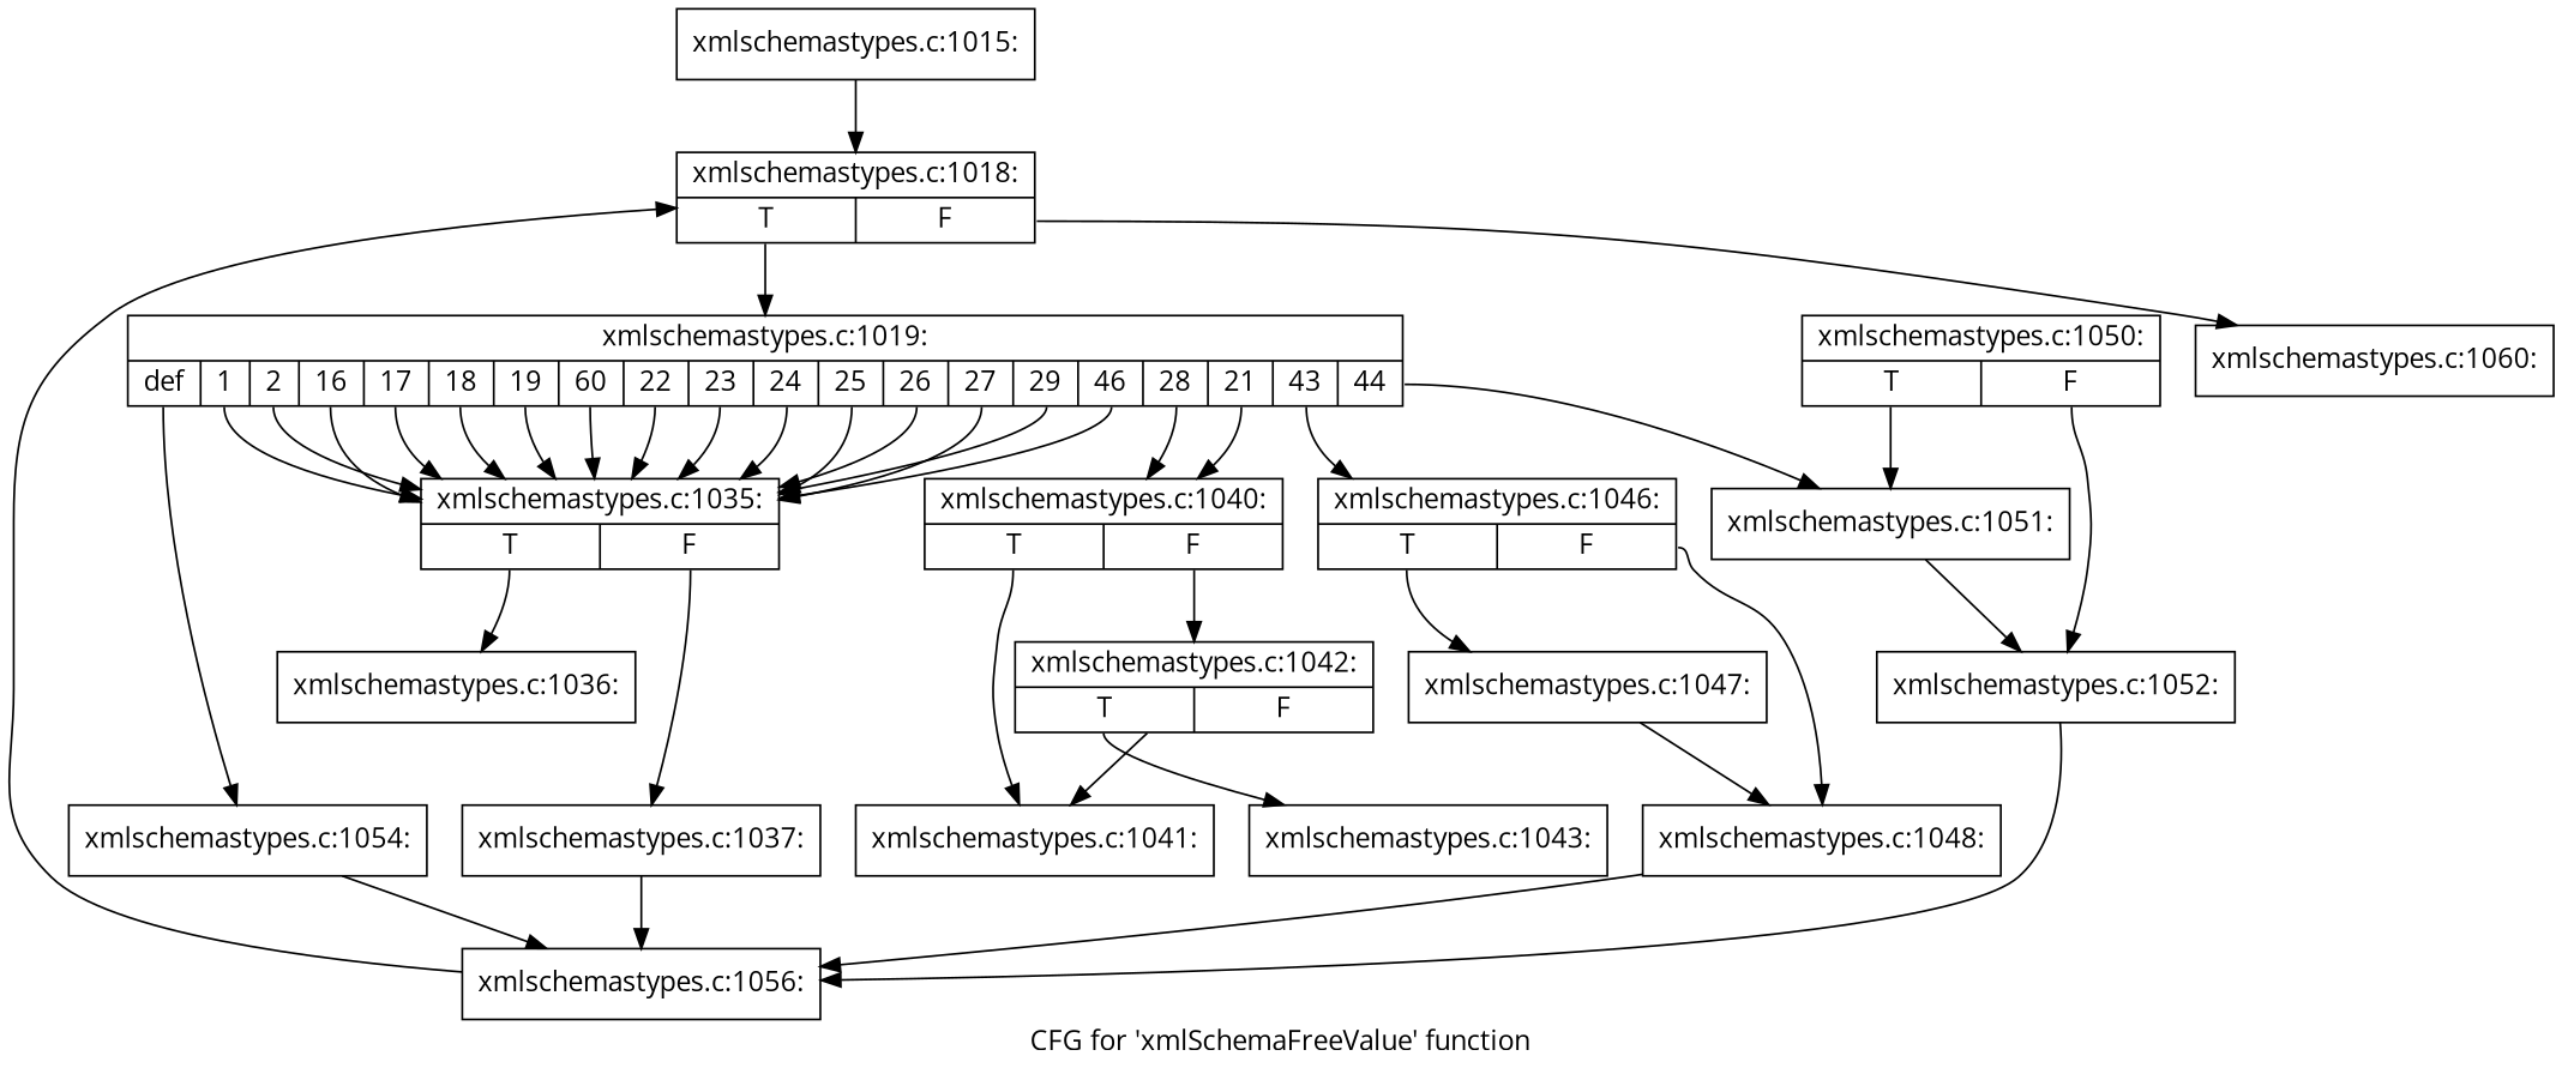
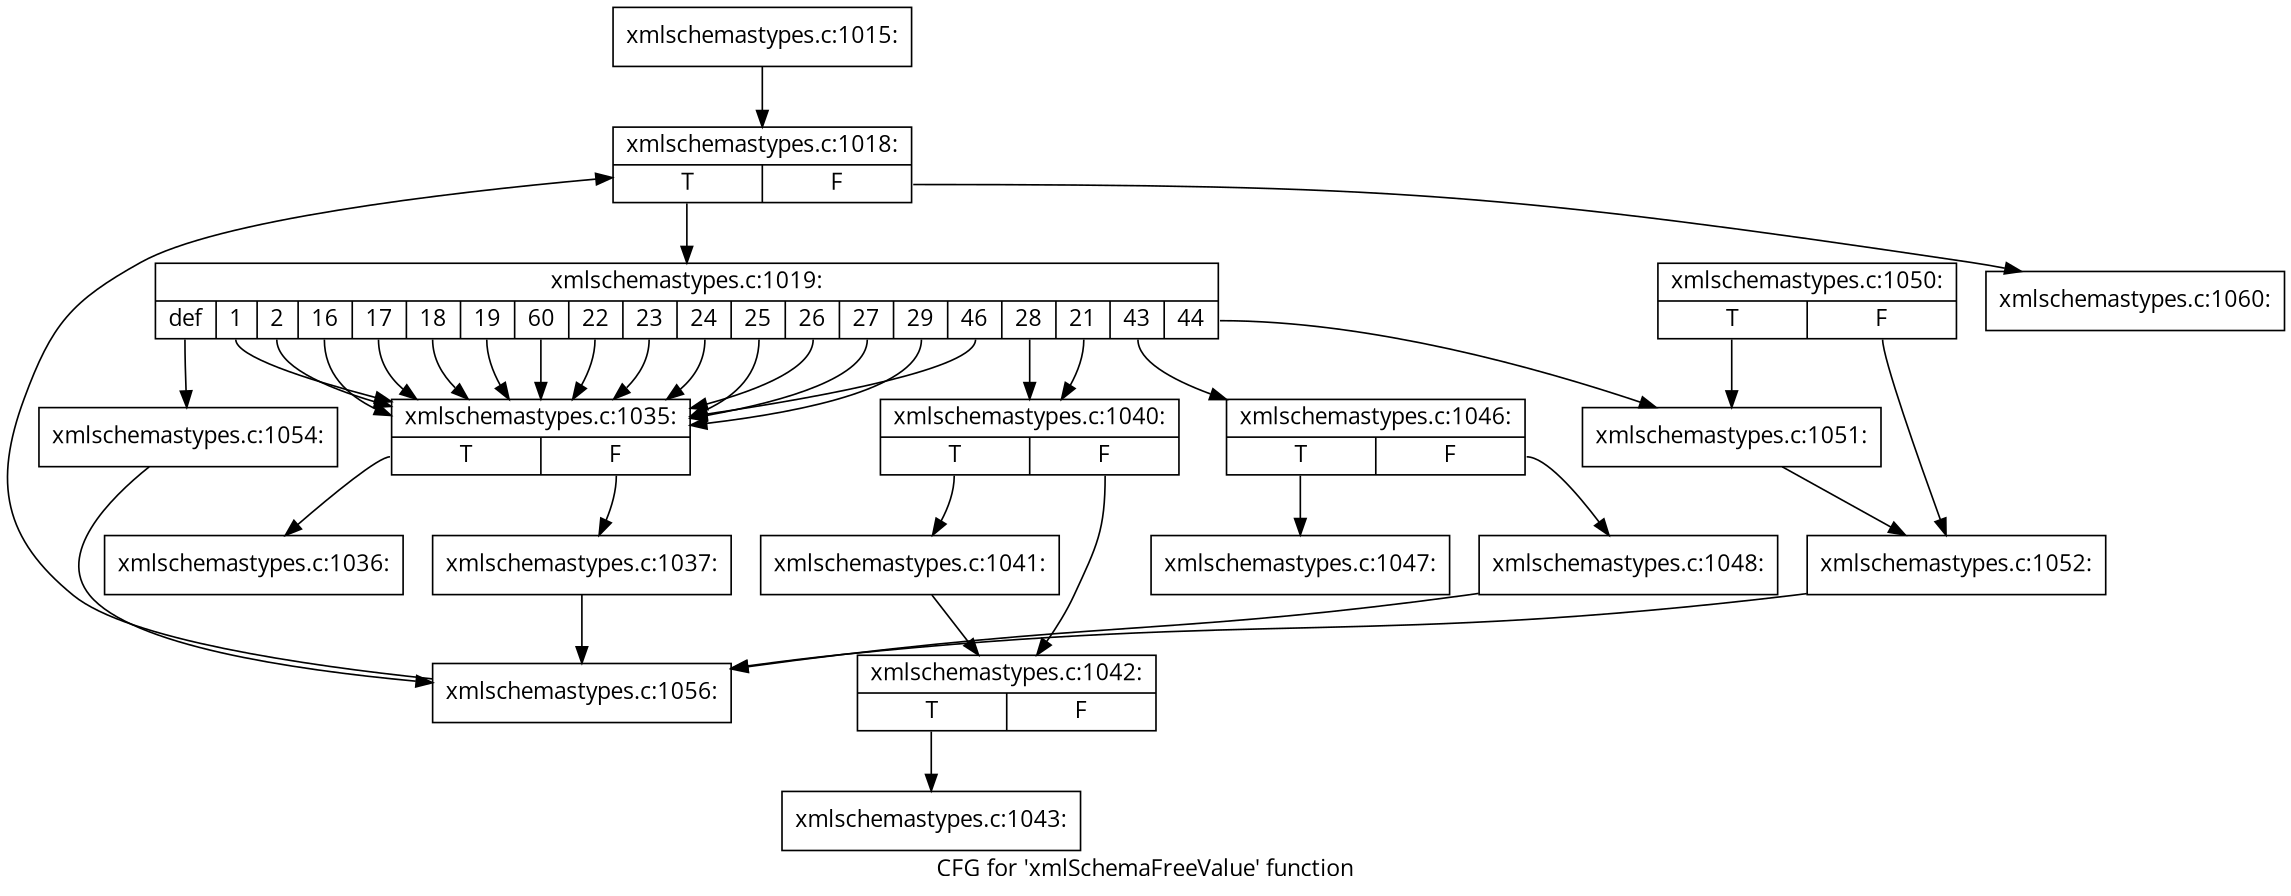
  digraph {
    fontname="Open Sans"
    label="CFG for 'xmlSchemaFreeValue' function"
    node [fontname="Open Sans" shape=record]
    edge [fontname="Open Sans"]
    n1 [label="{xmlschemastypes.c:1015:}"]
    n2 [label="{xmlschemastypes.c:1018:|{<s0>T|<s1>F}}"]
    n3 [label="{xmlschemastypes.c:1019:|{<s0>def|<s1>1|<s2>2|<s3>16|<s4>17|<s5>18|<s6>19|<s7>60|<s8>22|<s9>23|<s10>24|<s11>25|<s12>26|<s13>27|<s14>29|<s15>46|<s16>28|<s17>21|<s18>43|<s19>44}}"]
    n4 [label="{xmlschemastypes.c:1060:}"]
    n5 [label="{xmlschemastypes.c:1054:}"]
    n6 [label="{xmlschemastypes.c:1035:|{<s0>T|<s1>F}}"]
    n7 [label="{xmlschemastypes.c:1040:|{<s0>T|<s1>F}}"]
    n8 [label="{xmlschemastypes.c:1046:|{<s0>T|<s1>F}}"]
    n9 [label="{xmlschemastypes.c:1051:}"]
    n10 [label="{xmlschemastypes.c:1056:}"]
    n11 [label="{xmlschemastypes.c:1036:}"]
    n12 [label="{xmlschemastypes.c:1037:}"]
    n13 [label="{xmlschemastypes.c:1041:}"]
    n14 [label="{xmlschemastypes.c:1042:|{<s0>T|<s1>F}}"]
    n15 [label="{xmlschemastypes.c:1047:}"]
    n16 [label="{xmlschemastypes.c:1048:}"]
    n17 [label="{xmlschemastypes.c:1050:|{<s0>T|<s1>F}}"]
    n18 [label="{xmlschemastypes.c:1052:}"]
    n19 [label="{xmlschemastypes.c:1043:}"]
    n1 -> n2
    n2 -> n3 [tailport=s0]
    n2 -> n4 [tailport=s1]
    n3 -> n5 [tailport=s0]
    n3 -> n6 [tailport=s1]
    n3 -> n6 [tailport=s2]
    n3 -> n6 [tailport=s3]
    n3 -> n6 [tailport=s4]
    n3 -> n6 [tailport=s5]
    n3 -> n6 [tailport=s6]
    n3 -> n6 [tailport=s7]
    n3 -> n6 [tailport=s8]
    n3 -> n6 [tailport=s9]
    n3 -> n6 [tailport=s10]
    n3 -> n6 [tailport=s11]
    n3 -> n6 [tailport=s12]
    n3 -> n6 [tailport=s13]
    n3 -> n6 [tailport=s14]
    n3 -> n6 [tailport=s15]
    n3 -> n7 [tailport=s16]
    n3 -> n7 [tailport=s17]
    n3 -> n8 [tailport=s18]
    n3 -> n9 [tailport=s19]
    n5 -> n10
    n6 -> n11 [tailport=s0]
    n6 -> n12 [tailport=s1]
    n7 -> n13 [tailport=s0]
    n7 -> n14 [tailport=s1]
    n8 -> n15 [tailport=s0]
    n8 -> n16 [tailport=s1]
    n9 -> n18
    n10 -> n2
    n12 -> n10
-   n14 -> n13
+   n13 -> n14
    n14 -> n19 [tailport=s0]
-   n15 -> n16
    n16 -> n10
    n17 -> n9 [tailport=s0]
    n17 -> n18 [tailport=s1]
    n18 -> n10
  }
